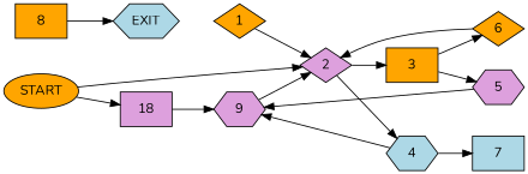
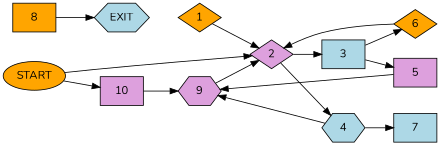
  digraph {
    fontname=Nunito
    rankdir=LR
    node [fillcolor=orange fontname=Nunito shape=box style=filled]
    edge [fontname=Nunito]
    n1 [label=START shape=ellipse]
-   10 [fillcolor=plum label=18]
+   10 [fillcolor=plum]
    2 [fillcolor=plum shape=diamond]
    1 [shape=diamond]
    9 [fillcolor=plum shape=hexagon]
    n6 [fillcolor=lightblue label=EXIT shape=hexagon]
-   3
+   3 [fillcolor=lightblue]
    4 [fillcolor=lightblue shape=hexagon]
-   5 [fillcolor=plum shape=hexagon]
+   5 [fillcolor=plum]
    6 [shape=diamond]
    7 [fillcolor=lightblue]
    8
    n1 -> 10
    n1 -> 2
    10 -> 9
    2 -> 3
    2 -> 4
    1 -> 2
    9 -> 2
    3 -> 5
    3 -> 6
    4 -> 9
    4 -> 7
    5 -> 9
    6 -> 2
    8 -> n6
  }
